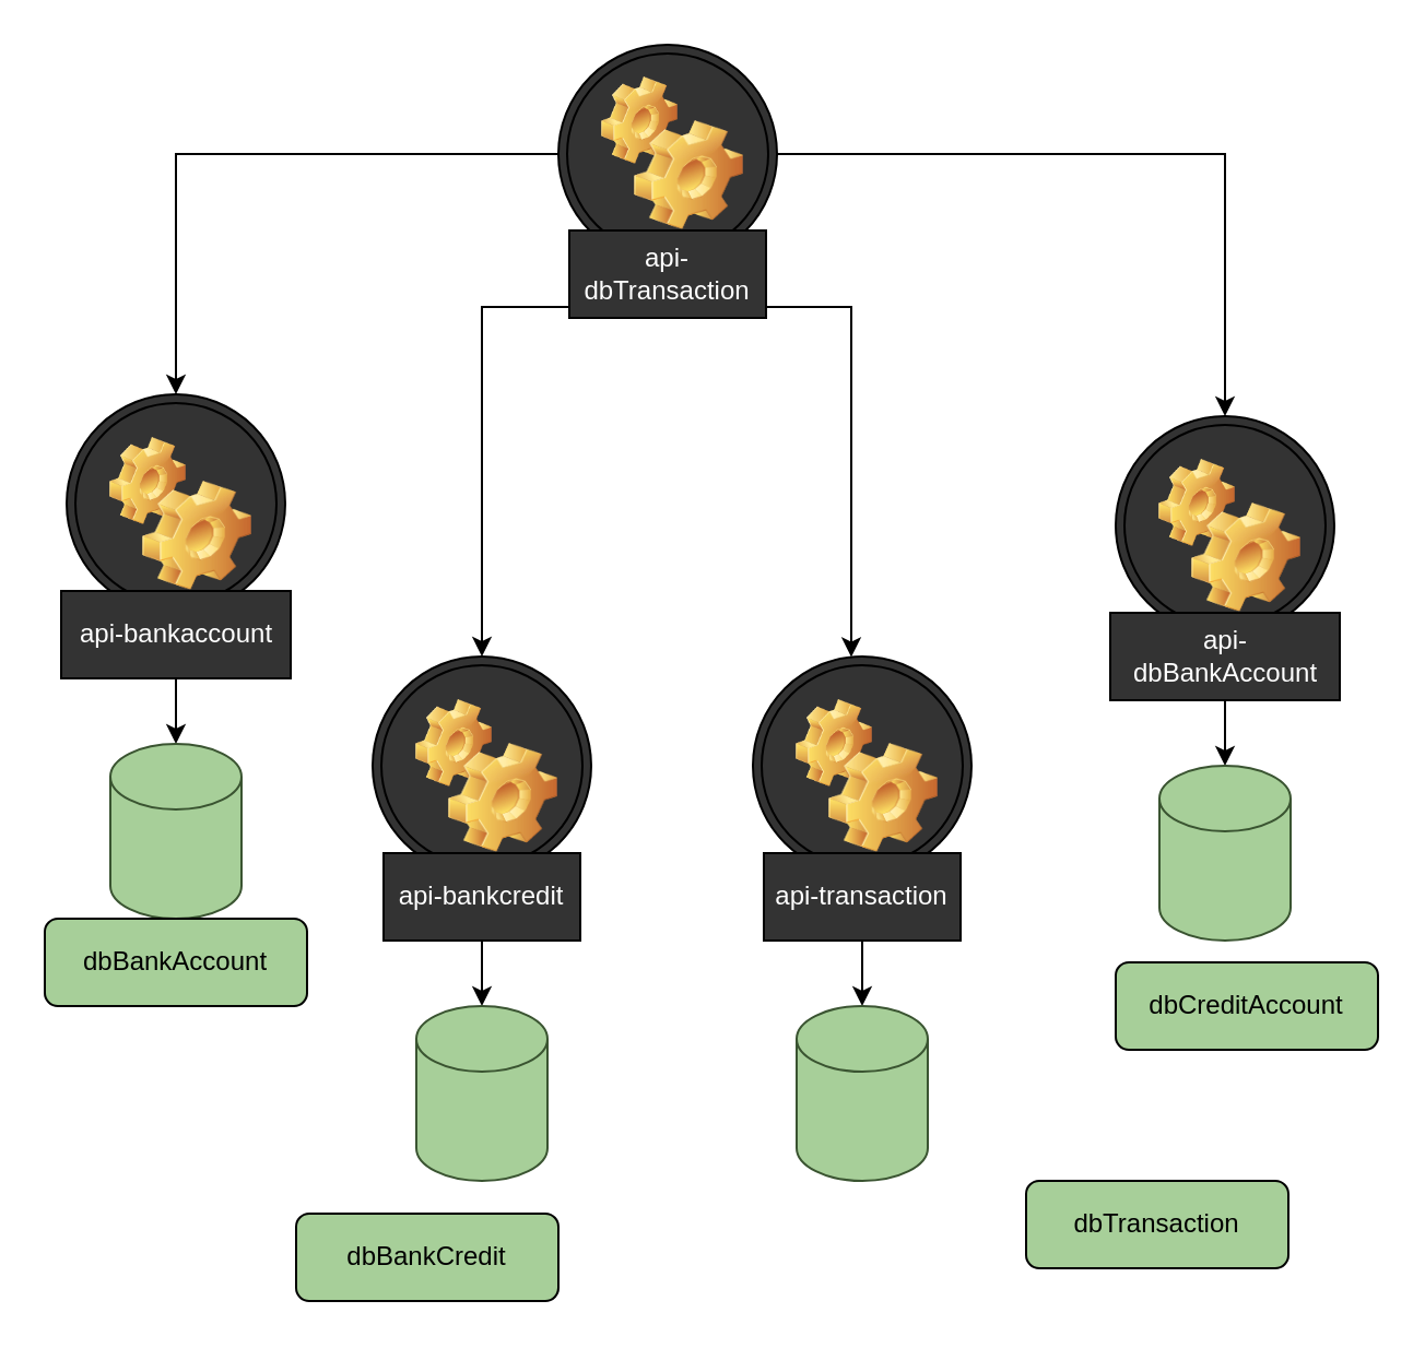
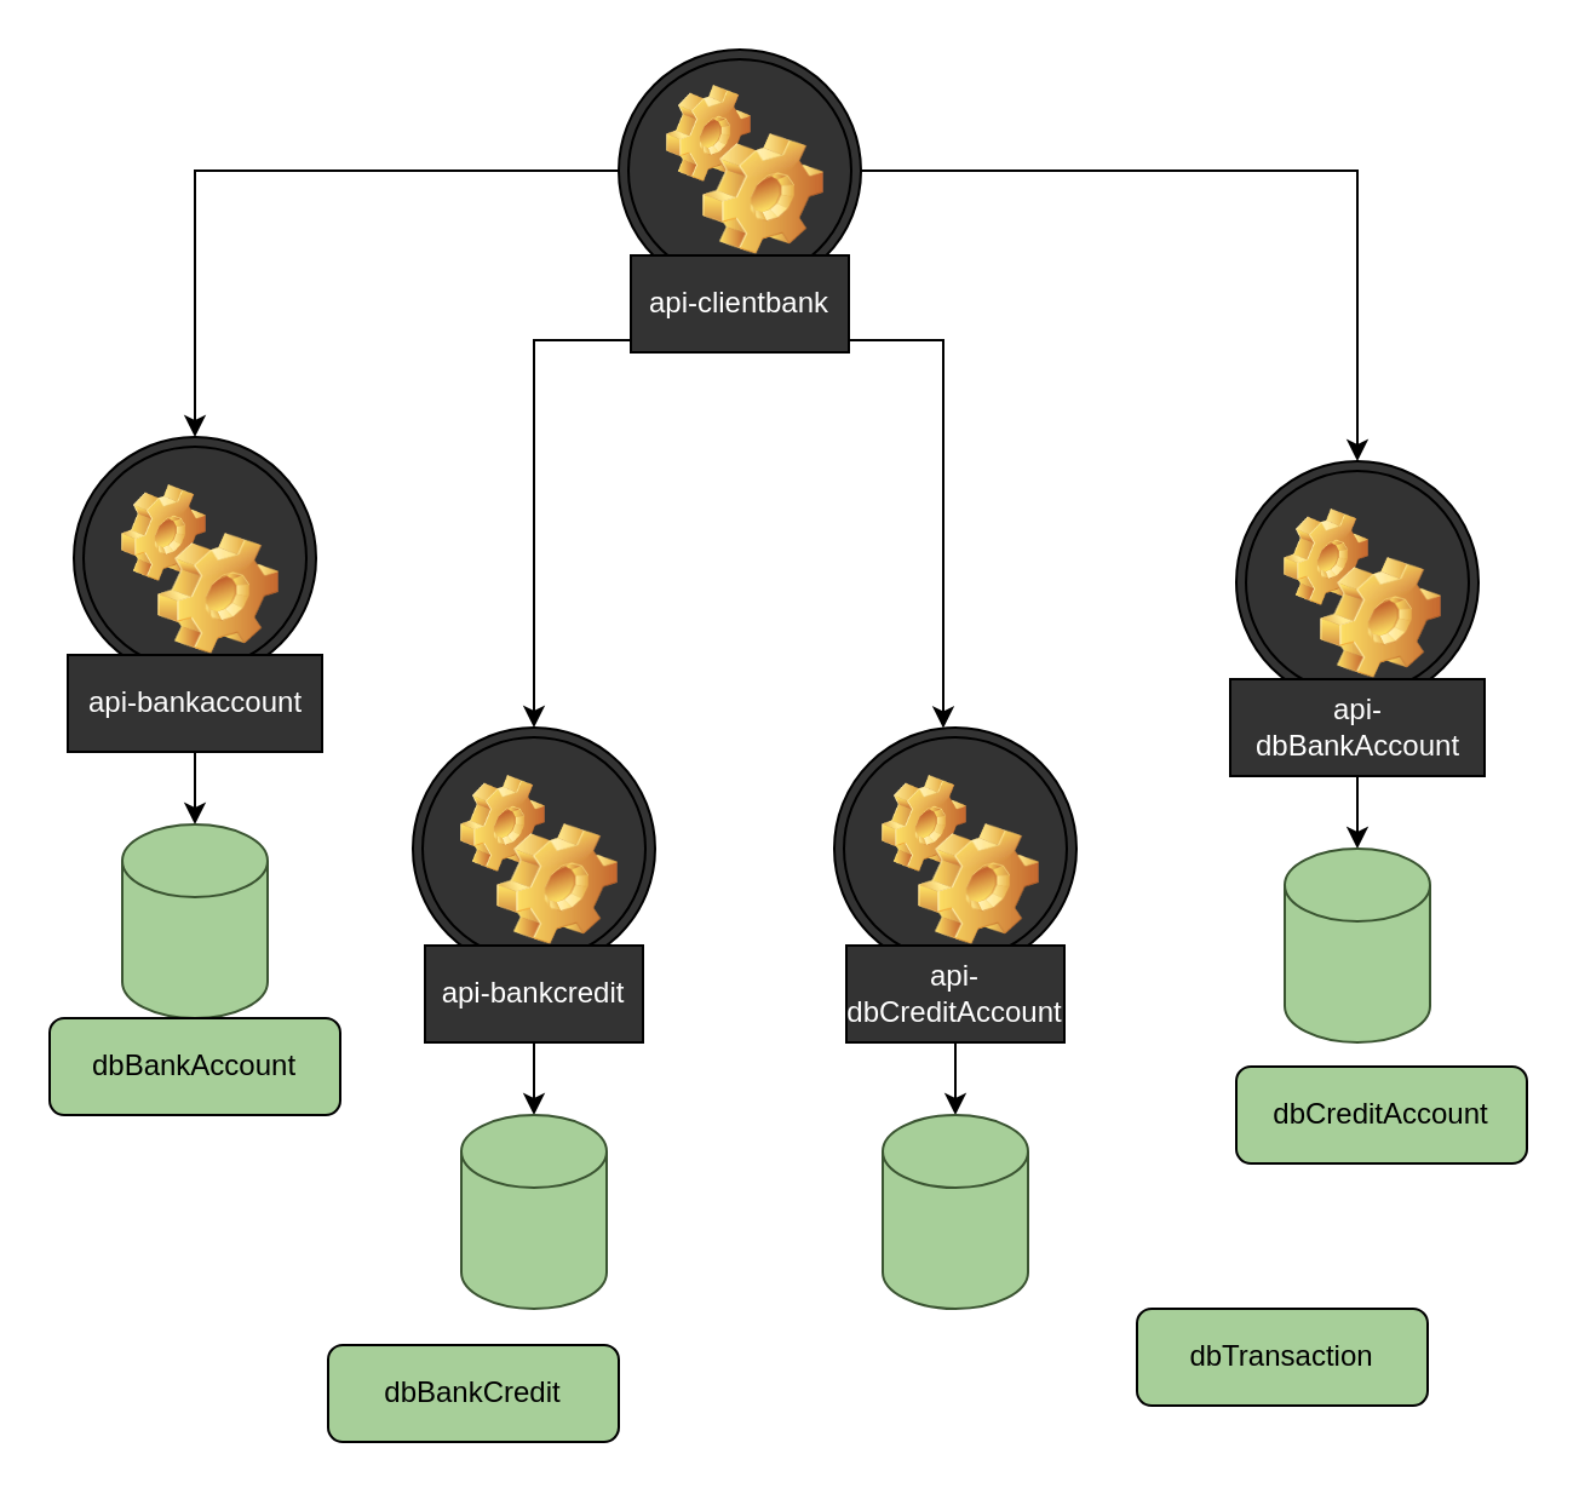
  <mxCell id="0" />
  <mxCell id="1" parent="0" />
  <mxCell id="2" value="" style="ellipse;shape=doubleEllipse;whiteSpace=wrap;html=1;aspect=fixed;fontColor=#FFFFFF;strokeColor=#000000;fillColor=#333333;" parent="1" vertex="1"><mxGeometry x="170" y="300" width="100" height="100" as="geometry" /></mxCell>
  <mxCell id="3" value="" style="ellipse;shape=doubleEllipse;whiteSpace=wrap;html=1;aspect=fixed;fontColor=#FFFFFF;strokeColor=#000000;fillColor=#333333;" parent="1" vertex="1"><mxGeometry x="510" y="190" width="100" height="100" as="geometry" /></mxCell>
  <mxCell id="4" style="edgeStyle=orthogonalEdgeStyle;rounded=0;orthogonalLoop=1;jettySize=auto;html=1;entryX=0.5;entryY=0;entryDx=0;entryDy=0;" edge="1" parent="1" source="5" target="3"><mxGeometry relative="1" as="geometry" /></mxCell>
  <mxCell id="5" value="" style="ellipse;shape=doubleEllipse;whiteSpace=wrap;html=1;aspect=fixed;fontColor=#FFFFFF;strokeColor=#000000;fillColor=#333333;" parent="1" vertex="1"><mxGeometry x="255" y="20" width="100" height="100" as="geometry" /></mxCell>
  <mxCell id="6" style="edgeStyle=orthogonalEdgeStyle;rounded=0;orthogonalLoop=1;jettySize=auto;html=1;fontColor=#FFFFFF;entryX=0.5;entryY=0;entryDx=0;entryDy=0;" parent="1" source="5" edge="1" target="20"><mxGeometry relative="1" as="geometry"><mxPoint x="330" y="200" as="targetPoint" /><mxPoint x="330" y="100" as="sourcePoint" /><Array as="points"><mxPoint x="80" y="70" /></Array></mxGeometry></mxCell>
  <mxCell id="7" value="" style="shape=image;html=1;verticalLabelPosition=bottom;verticalAlign=top;imageAspect=0;image=img/clipart/Gear_128x128.png" parent="1" vertex="1"><mxGeometry x="275" y="35" width="35" height="40" as="geometry" /></mxCell>
  <mxCell id="8" value="" style="shape=image;html=1;verticalLabelPosition=bottom;verticalAlign=top;imageAspect=0;image=img/clipart/Gear_128x128.png" parent="1" vertex="1"><mxGeometry x="290" y="55" width="50" height="50" as="geometry" /></mxCell>
  <mxCell id="9" value="" style="shape=image;html=1;verticalLabelPosition=bottom;verticalAlign=top;imageAspect=0;image=img/clipart/Gear_128x128.png" parent="1" vertex="1"><mxGeometry x="190" y="320" width="35" height="40" as="geometry" /></mxCell>
  <mxCell id="10" value="" style="shape=image;html=1;verticalLabelPosition=bottom;verticalAlign=top;imageAspect=0;image=img/clipart/Gear_128x128.png" parent="1" vertex="1"><mxGeometry x="205" y="340" width="50" height="50" as="geometry" /></mxCell>
  <mxCell id="11" value="" style="shape=image;html=1;verticalLabelPosition=bottom;verticalAlign=top;imageAspect=0;image=img/clipart/Gear_128x128.png" parent="1" vertex="1"><mxGeometry x="530" y="210" width="35" height="40" as="geometry" /></mxCell>
  <mxCell id="12" value="" style="shape=image;html=1;verticalLabelPosition=bottom;verticalAlign=top;imageAspect=0;image=img/clipart/Gear_128x128.png" parent="1" vertex="1"><mxGeometry x="545" y="230" width="50" height="50" as="geometry" /></mxCell>
  <mxCell id="13" value="" style="edgeStyle=orthogonalEdgeStyle;rounded=0;orthogonalLoop=1;jettySize=auto;html=1;fontColor=#FFFFFF;entryX=0.5;entryY=0;entryDx=0;entryDy=0;" parent="1" source="15" target="2" edge="1"><mxGeometry relative="1" as="geometry"><mxPoint x="294" y="165" as="targetPoint" /><Array as="points"><mxPoint x="220" y="140" /></Array></mxGeometry></mxCell>
  <mxCell id="14" style="edgeStyle=orthogonalEdgeStyle;rounded=0;orthogonalLoop=1;jettySize=auto;html=1;" edge="1" parent="1" source="15" target="25"><mxGeometry relative="1" as="geometry"><Array as="points"><mxPoint x="389" y="140" /></Array></mxGeometry></mxCell>
- <mxCell id="15" value="&lt;font color=&quot;#ffffff&quot;&gt;api-dbTransaction&lt;/font&gt;" style="html=1;whiteSpace=wrap;container=1;recursiveResize=0;collapsible=0;fillColor=#333333;" parent="1" vertex="1"><mxGeometry x="260" y="105" width="90" height="40" as="geometry" /></mxCell>
+ <mxCell id="15" value="&lt;font color=&quot;#ffffff&quot;&gt;api-clientbank&lt;/font&gt;" style="html=1;whiteSpace=wrap;container=1;recursiveResize=0;collapsible=0;fillColor=#333333;" parent="1" vertex="1"><mxGeometry x="260" y="105" width="90" height="40" as="geometry" /></mxCell>
  <mxCell id="16" style="edgeStyle=orthogonalEdgeStyle;rounded=0;orthogonalLoop=1;jettySize=auto;html=1;" edge="1" parent="1" source="17" target="33"><mxGeometry relative="1" as="geometry" /></mxCell>
  <mxCell id="17" value="&lt;font color=&quot;#ffffff&quot;&gt;api-dbBankAccount&lt;/font&gt;" style="html=1;whiteSpace=wrap;container=1;recursiveResize=0;collapsible=0;fillColor=#333333;" parent="1" vertex="1"><mxGeometry x="507.5" y="280" width="105" height="40" as="geometry" /></mxCell>
  <mxCell id="18" style="edgeStyle=orthogonalEdgeStyle;rounded=0;orthogonalLoop=1;jettySize=auto;html=1;" edge="1" parent="1" source="19" target="31"><mxGeometry relative="1" as="geometry" /></mxCell>
  <mxCell id="19" value="&lt;font color=&quot;#ffffff&quot;&gt;api-bankcredit&lt;/font&gt;" style="html=1;whiteSpace=wrap;container=1;recursiveResize=0;collapsible=0;fillColor=#333333;" parent="1" vertex="1"><mxGeometry x="175" y="390" width="90" height="40" as="geometry" /></mxCell>
  <mxCell id="20" value="" style="ellipse;shape=doubleEllipse;whiteSpace=wrap;html=1;aspect=fixed;fontColor=#FFFFFF;strokeColor=#000000;fillColor=#333333;" vertex="1" parent="1"><mxGeometry x="30" y="180" width="100" height="100" as="geometry" /></mxCell>
  <mxCell id="21" value="" style="shape=image;html=1;verticalLabelPosition=bottom;verticalAlign=top;imageAspect=0;image=img/clipart/Gear_128x128.png" vertex="1" parent="1"><mxGeometry x="50" y="200" width="35" height="40" as="geometry" /></mxCell>
  <mxCell id="22" value="" style="shape=image;html=1;verticalLabelPosition=bottom;verticalAlign=top;imageAspect=0;image=img/clipart/Gear_128x128.png" vertex="1" parent="1"><mxGeometry x="65" y="220" width="50" height="50" as="geometry" /></mxCell>
  <mxCell id="23" style="edgeStyle=orthogonalEdgeStyle;rounded=0;orthogonalLoop=1;jettySize=auto;html=1;" edge="1" parent="1" source="24" target="30"><mxGeometry relative="1" as="geometry" /></mxCell>
  <mxCell id="24" value="&lt;font color=&quot;#ffffff&quot;&gt;api-bankaccount&lt;/font&gt;" style="html=1;whiteSpace=wrap;container=1;recursiveResize=0;collapsible=0;fillColor=#333333;" vertex="1" parent="1"><mxGeometry x="27.5" y="270" width="105" height="40" as="geometry" /></mxCell>
  <mxCell id="25" value="" style="ellipse;shape=doubleEllipse;whiteSpace=wrap;html=1;aspect=fixed;fontColor=#FFFFFF;strokeColor=#000000;fillColor=#333333;" vertex="1" parent="1"><mxGeometry x="344" y="300" width="100" height="100" as="geometry" /></mxCell>
  <mxCell id="26" value="" style="shape=image;html=1;verticalLabelPosition=bottom;verticalAlign=top;imageAspect=0;image=img/clipart/Gear_128x128.png" vertex="1" parent="1"><mxGeometry x="364" y="320" width="35" height="40" as="geometry" /></mxCell>
  <mxCell id="27" value="" style="shape=image;html=1;verticalLabelPosition=bottom;verticalAlign=top;imageAspect=0;image=img/clipart/Gear_128x128.png" vertex="1" parent="1"><mxGeometry x="379" y="340" width="50" height="50" as="geometry" /></mxCell>
  <mxCell id="28" style="edgeStyle=orthogonalEdgeStyle;rounded=0;orthogonalLoop=1;jettySize=auto;html=1;" edge="1" parent="1" source="29" target="32"><mxGeometry relative="1" as="geometry" /></mxCell>
- <mxCell id="29" value="&lt;font color=&quot;#ffffff&quot;&gt;api-transaction&lt;/font&gt;" style="html=1;whiteSpace=wrap;container=1;recursiveResize=0;collapsible=0;fillColor=#333333;" vertex="1" parent="1"><mxGeometry x="349" y="390" width="90" height="40" as="geometry" /></mxCell>
+ <mxCell id="29" value="&lt;font color=&quot;#ffffff&quot;&gt;api-dbCreditAccount&lt;/font&gt;" style="html=1;whiteSpace=wrap;container=1;recursiveResize=0;collapsible=0;fillColor=#333333;" vertex="1" parent="1"><mxGeometry x="349" y="390" width="90" height="40" as="geometry" /></mxCell>
  <mxCell id="30" value="" style="shape=cylinder3;whiteSpace=wrap;html=1;boundedLbl=1;backgroundOutline=1;size=15;fillColor=#A7CF99;strokeColor=#3A5431;fontColor=#ffffff;" vertex="1" parent="1"><mxGeometry x="50" y="340" width="60" height="80" as="geometry" /></mxCell>
  <mxCell id="31" value="" style="shape=cylinder3;whiteSpace=wrap;html=1;boundedLbl=1;backgroundOutline=1;size=15;fillColor=#A7CF99;strokeColor=#3A5431;fontColor=#ffffff;" vertex="1" parent="1"><mxGeometry x="190" y="460" width="60" height="80" as="geometry" /></mxCell>
  <mxCell id="32" value="" style="shape=cylinder3;whiteSpace=wrap;html=1;boundedLbl=1;backgroundOutline=1;size=15;fillColor=#A7CF99;strokeColor=#3A5431;fontColor=#ffffff;" vertex="1" parent="1"><mxGeometry x="364" y="460" width="60" height="80" as="geometry" /></mxCell>
  <mxCell id="33" value="" style="shape=cylinder3;whiteSpace=wrap;html=1;boundedLbl=1;backgroundOutline=1;size=15;fillColor=#A7CF99;strokeColor=#3A5431;fontColor=#ffffff;" vertex="1" parent="1"><mxGeometry x="530" y="350" width="60" height="80" as="geometry" /></mxCell>
  <mxCell id="34" value="dbBankAccount" style="rounded=1;whiteSpace=wrap;html=1;fillColor=#A7CF99;" vertex="1" parent="1"><mxGeometry x="20" y="420" width="120" height="40" as="geometry" /></mxCell>
  <mxCell id="35" value="dbBankCredit" style="rounded=1;whiteSpace=wrap;html=1;fillColor=#A7CF99;" vertex="1" parent="1"><mxGeometry x="135" y="555" width="120" height="40" as="geometry" /></mxCell>
  <mxCell id="36" value="dbTransaction" style="rounded=1;whiteSpace=wrap;html=1;fillColor=#A7CF99;" vertex="1" parent="1"><mxGeometry x="469" y="540" width="120" height="40" as="geometry" /></mxCell>
  <mxCell id="37" value="dbCreditAccount" style="rounded=1;whiteSpace=wrap;html=1;fillColor=#A7CF99;" vertex="1" parent="1"><mxGeometry x="510" y="440" width="120" height="40" as="geometry" /></mxCell>
